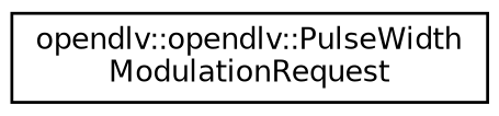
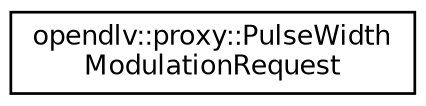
  digraph {
    rankdir=LR
-   n1 [color=black fillcolor=white fontname=Helvetica fontsize=10 height=0.2 label="opendlv::opendlv::PulseWidth\lModulationRequest" shape=record style=filled width=0.4]
+   n1 [color=black fillcolor=white fontname=Helvetica fontsize=10 height=0.2 label="opendlv::proxy::PulseWidth\lModulationRequest" shape=record style=filled width=0.4]
  }
